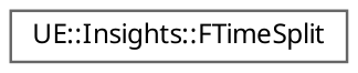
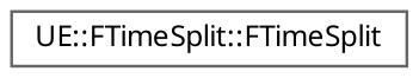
  digraph {
    rankdir=LR
    fontname="Noto Sans"
-   n1 [color=grey40 fillcolor=white fontname="Noto Sans" fontsize=10 height=0.2 label="UE::Insights::FTimeSplit" shape=box style=filled width=0.4]
+   n1 [color=grey40 fillcolor=white fontname="Noto Sans" fontsize=10 height=0.2 label="UE::FTimeSplit::FTimeSplit" shape=box style=filled width=0.4]
  }
